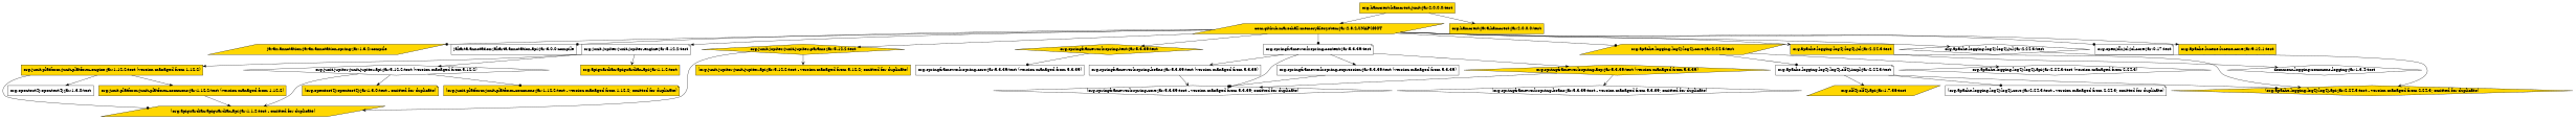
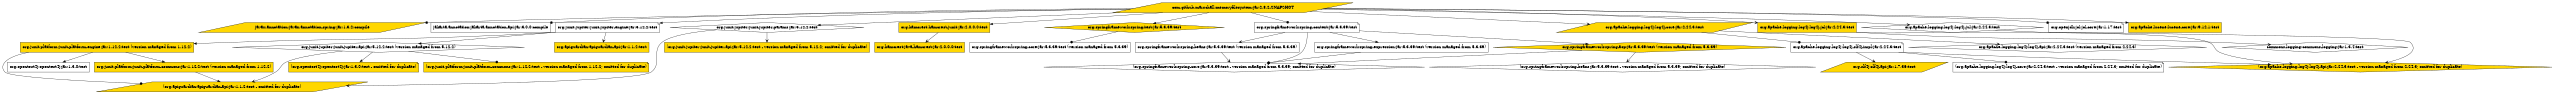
  digraph {
    node [fillcolor=gold shape=box style=filled]
    edge [arrowhead=normal]
    "com.github.marschall:memoryfilesystem:jar:2.8.2-SNAPSHOT" [shape=parallelogram]
    n2 [label="javax.annotation:javax.annotation-spring:jar:1.3.2:compile" shape=parallelogram]
    "jakarta.annotation:jakarta.annotation-api:jar:3.0.0:compile" [fillcolor=white]
    "org.junit.jupiter:junit-jupiter-engine:jar:5.12.2:test" [fillcolor=white shape=note]
-   "org.junit.jupiter:junit-jupiter-params:jar:5.12.2:test" [shape=diamond]
+   "org.junit.jupiter:junit-jupiter-params:jar:5.12.2:test" [fillcolor=white shape=diamond]
    "org.hamcrest:hamcrest-junit:jar:2.0.0.0:test"
    "org.springframework:spring-test:jar:5.3.39:test" [shape=diamond]
    "org.springframework:spring-context:jar:5.3.39:test" [fillcolor=white shape=note]
    "org.apache.logging.log4j:log4j-core:jar:2.24.3:test" [shape=parallelogram]
    "org.apache.logging.log4j:log4j-jcl:jar:2.24.3:test"
    "org.apache.logging.log4j:log4j-jul:jar:2.24.3:test" [fillcolor=white shape=diamond]
-   "org.openjdk.jol:jol-core:jar:0.17:test" [fillcolor=white shape=note]
+   "org.openjdk.jol:jol-core:jar:0.17:test" [fillcolor=white shape=note label="org.openjdk.jol:jol-core:jar:1.17:test"]
    "org.apache.lucene:lucene-core:jar:9.12.1:test"
    "org.junit.platform:junit-platform-engine:jar:1.12.2:test (version managed from 1.12.2)"
    "org.junit.jupiter:junit-jupiter-api:jar:5.12.2:test (version managed from 5.12.2)" [fillcolor=white shape=diamond]
    "org.apiguardian:apiguardian-api:jar:1.1.2:test"
    "(org.apiguardian:apiguardian-api:jar:1.1.2:test - omitted for duplicate)" [shape=parallelogram]
    "(org.junit.jupiter:junit-jupiter-api:jar:5.12.2:test - version managed from 5.12.2; omitted for duplicate)"
    "org.hamcrest:java-hamcrest:jar:2.0.0.0:test"
    "org.springframework:spring-core:jar:5.3.39:test (version managed from 5.3.39)" [fillcolor=white]
    "org.springframework:spring-aop:jar:5.3.39:test (version managed from 5.3.39)" [shape=diamond]
    "org.springframework:spring-beans:jar:5.3.39:test (version managed from 5.3.39)" [fillcolor=white]
    "(org.springframework:spring-core:jar:5.3.39:test - version managed from 5.3.39; omitted for duplicate)" [fillcolor=white shape=diamond]
    "org.springframework:spring-expression:jar:5.3.39:test (version managed from 5.3.39)" [fillcolor=white]
    "org.apache.logging.log4j:log4j-slf4j-impl:jar:2.24.3:test" [fillcolor=white shape=note]
    "org.apache.logging.log4j:log4j-api:jar:2.24.3:test (version managed from 2.24.3)" [fillcolor=white shape=diamond]
    "(org.apache.logging.log4j:log4j-api:jar:2.24.3:test - version managed from 2.24.3; omitted for duplicate)" [shape=diamond]
    "org.slf4j:slf4j-api:jar:1.7.36:test" [shape=parallelogram]
    "(org.apache.logging.log4j:log4j-core:jar:2.24.3:test - version managed from 2.24.3; omitted for duplicate)" [fillcolor=white shape=note]
    "commons-logging:commons-logging:jar:1.3.4:test" [fillcolor=white shape=diamond]
    "org.opentest4j:opentest4j:jar:1.3.0:test" [fillcolor=white]
    "org.junit.platform:junit-platform-commons:jar:1.12.2:test (version managed from 1.12.2)"
    "(org.opentest4j:opentest4j:jar:1.3.0:test - omitted for duplicate)" [shape=note]
    "(org.junit.platform:junit-platform-commons:jar:1.12.2:test - version managed from 1.12.2; omitted for duplicate)" [shape=note]
    "(org.springframework:spring-beans:jar:5.3.39:test - version managed from 5.3.39; omitted for duplicate)" [fillcolor=white shape=diamond]
    "com.github.marschall:memoryfilesystem:jar:2.8.2-SNAPSHOT" -> n2 [arrowhead=dot]
    "com.github.marschall:memoryfilesystem:jar:2.8.2-SNAPSHOT" -> "jakarta.annotation:jakarta.annotation-api:jar:3.0.0:compile" [arrowhead=dot]
    "com.github.marschall:memoryfilesystem:jar:2.8.2-SNAPSHOT" -> "org.junit.jupiter:junit-jupiter-engine:jar:5.12.2:test"
    "com.github.marschall:memoryfilesystem:jar:2.8.2-SNAPSHOT" -> "org.junit.jupiter:junit-jupiter-params:jar:5.12.2:test"
-   "org.hamcrest:hamcrest-junit:jar:2.0.0.0:test" -> "com.github.marschall:memoryfilesystem:jar:2.8.2-SNAPSHOT"
+   "com.github.marschall:memoryfilesystem:jar:2.8.2-SNAPSHOT" -> "org.hamcrest:hamcrest-junit:jar:2.0.0.0:test"
    "com.github.marschall:memoryfilesystem:jar:2.8.2-SNAPSHOT" -> "org.springframework:spring-test:jar:5.3.39:test"
    "com.github.marschall:memoryfilesystem:jar:2.8.2-SNAPSHOT" -> "org.springframework:spring-context:jar:5.3.39:test" [arrowhead=dot]
-   "com.github.marschall:memoryfilesystem:jar:2.8.2-SNAPSHOT" -> "org.apache.logging.log4j:log4j-core:jar:2.24.3:test" [arrowhead=dot]
+   "com.github.marschall:memoryfilesystem:jar:2.8.2-SNAPSHOT" -> "org.apache.logging.log4j:log4j-core:jar:2.24.3:test" [arrowhead=vee]
    "com.github.marschall:memoryfilesystem:jar:2.8.2-SNAPSHOT" -> "org.apache.logging.log4j:log4j-jcl:jar:2.24.3:test" [arrowhead=vee]
    "com.github.marschall:memoryfilesystem:jar:2.8.2-SNAPSHOT" -> "org.apache.logging.log4j:log4j-jul:jar:2.24.3:test" [arrowhead=vee]
    "com.github.marschall:memoryfilesystem:jar:2.8.2-SNAPSHOT" -> "org.openjdk.jol:jol-core:jar:0.17:test" [arrowhead=dot]
    "com.github.marschall:memoryfilesystem:jar:2.8.2-SNAPSHOT" -> "org.apache.lucene:lucene-core:jar:9.12.1:test"
    "org.junit.jupiter:junit-jupiter-engine:jar:5.12.2:test" -> "org.junit.platform:junit-platform-engine:jar:1.12.2:test (version managed from 1.12.2)"
    "org.junit.jupiter:junit-jupiter-engine:jar:5.12.2:test" -> "org.junit.jupiter:junit-jupiter-api:jar:5.12.2:test (version managed from 5.12.2)"
    "org.junit.jupiter:junit-jupiter-engine:jar:5.12.2:test" -> "org.apiguardian:apiguardian-api:jar:1.1.2:test" [arrowhead=vee]
    "org.junit.jupiter:junit-jupiter-params:jar:5.12.2:test" -> "(org.apiguardian:apiguardian-api:jar:1.1.2:test - omitted for duplicate)" [arrowhead=vee]
    "org.junit.jupiter:junit-jupiter-params:jar:5.12.2:test" -> "(org.junit.jupiter:junit-jupiter-api:jar:5.12.2:test - version managed from 5.12.2; omitted for duplicate)" [arrowhead=vee]
    "org.hamcrest:hamcrest-junit:jar:2.0.0.0:test" -> "org.hamcrest:java-hamcrest:jar:2.0.0.0:test" [arrowhead=vee]
    "org.springframework:spring-test:jar:5.3.39:test" -> "org.springframework:spring-core:jar:5.3.39:test (version managed from 5.3.39)" [arrowhead=dot]
    "org.springframework:spring-context:jar:5.3.39:test" -> "org.springframework:spring-aop:jar:5.3.39:test (version managed from 5.3.39)"
    "org.springframework:spring-context:jar:5.3.39:test" -> "org.springframework:spring-beans:jar:5.3.39:test (version managed from 5.3.39)" [arrowhead=vee]
    "org.springframework:spring-context:jar:5.3.39:test" -> "(org.springframework:spring-core:jar:5.3.39:test - version managed from 5.3.39; omitted for duplicate)" [arrowhead=dot]
    "org.springframework:spring-context:jar:5.3.39:test" -> "org.springframework:spring-expression:jar:5.3.39:test (version managed from 5.3.39)"
    "org.apache.logging.log4j:log4j-core:jar:2.24.3:test" -> "org.apache.logging.log4j:log4j-slf4j-impl:jar:2.24.3:test" [arrowhead=dot]
    "org.apache.logging.log4j:log4j-core:jar:2.24.3:test" -> "org.apache.logging.log4j:log4j-api:jar:2.24.3:test (version managed from 2.24.3)" [arrowhead=vee]
    "org.apache.logging.log4j:log4j-jcl:jar:2.24.3:test" -> "(org.apache.logging.log4j:log4j-api:jar:2.24.3:test - version managed from 2.24.3; omitted for duplicate)" [arrowhead=vee]
    "org.apache.logging.log4j:log4j-jcl:jar:2.24.3:test" -> "commons-logging:commons-logging:jar:1.3.4:test" [arrowhead=vee]
    "org.apache.logging.log4j:log4j-jul:jar:2.24.3:test" -> "(org.apache.logging.log4j:log4j-api:jar:2.24.3:test - version managed from 2.24.3; omitted for duplicate)" [arrowhead=vee]
    "org.junit.platform:junit-platform-engine:jar:1.12.2:test (version managed from 1.12.2)" -> "(org.apiguardian:apiguardian-api:jar:1.1.2:test - omitted for duplicate)" [arrowhead=dot]
    "org.junit.platform:junit-platform-engine:jar:1.12.2:test (version managed from 1.12.2)" -> "org.opentest4j:opentest4j:jar:1.3.0:test"
    "org.junit.platform:junit-platform-engine:jar:1.12.2:test (version managed from 1.12.2)" -> "org.junit.platform:junit-platform-commons:jar:1.12.2:test (version managed from 1.12.2)"
    "org.junit.jupiter:junit-jupiter-api:jar:5.12.2:test (version managed from 5.12.2)" -> "(org.apiguardian:apiguardian-api:jar:1.1.2:test - omitted for duplicate)" [arrowhead=vee]
    "org.junit.jupiter:junit-jupiter-api:jar:5.12.2:test (version managed from 5.12.2)" -> "(org.opentest4j:opentest4j:jar:1.3.0:test - omitted for duplicate)"
    "org.junit.jupiter:junit-jupiter-api:jar:5.12.2:test (version managed from 5.12.2)" -> "(org.junit.platform:junit-platform-commons:jar:1.12.2:test - version managed from 1.12.2; omitted for duplicate)" [arrowhead=dot]
    "org.springframework:spring-aop:jar:5.3.39:test (version managed from 5.3.39)" -> "(org.springframework:spring-core:jar:5.3.39:test - version managed from 5.3.39; omitted for duplicate)"
    "org.springframework:spring-aop:jar:5.3.39:test (version managed from 5.3.39)" -> "(org.springframework:spring-beans:jar:5.3.39:test - version managed from 5.3.39; omitted for duplicate)" [arrowhead=vee]
    "org.springframework:spring-beans:jar:5.3.39:test (version managed from 5.3.39)" -> "(org.springframework:spring-core:jar:5.3.39:test - version managed from 5.3.39; omitted for duplicate)" [arrowhead=vee]
    "org.springframework:spring-expression:jar:5.3.39:test (version managed from 5.3.39)" -> "(org.springframework:spring-core:jar:5.3.39:test - version managed from 5.3.39; omitted for duplicate)" [arrowhead=dot]
    "org.apache.logging.log4j:log4j-slf4j-impl:jar:2.24.3:test" -> "(org.apache.logging.log4j:log4j-api:jar:2.24.3:test - version managed from 2.24.3; omitted for duplicate)"
    "org.apache.logging.log4j:log4j-slf4j-impl:jar:2.24.3:test" -> "org.slf4j:slf4j-api:jar:1.7.36:test" [arrowhead=vee]
    "org.apache.logging.log4j:log4j-slf4j-impl:jar:2.24.3:test" -> "(org.apache.logging.log4j:log4j-core:jar:2.24.3:test - version managed from 2.24.3; omitted for duplicate)" [arrowhead=dot]
    "org.junit.platform:junit-platform-commons:jar:1.12.2:test (version managed from 1.12.2)" -> "(org.apiguardian:apiguardian-api:jar:1.1.2:test - omitted for duplicate)"
  }
